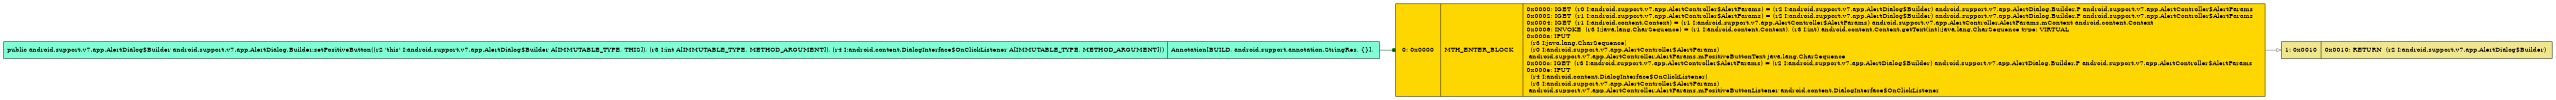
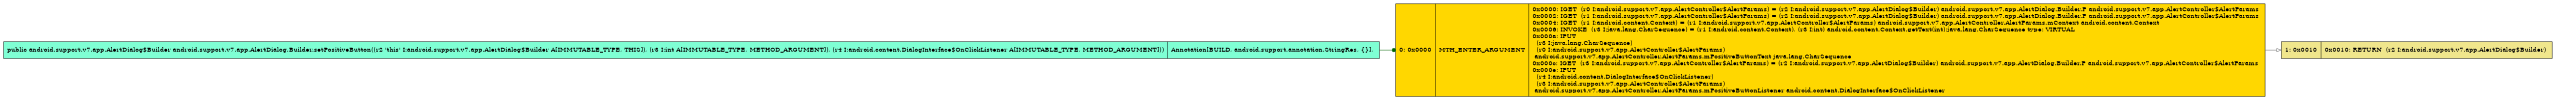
  digraph {
    rankdir=LR
    node [shape=record style=filled]
-   n1 [label="{0\:\ 0x0000|MTH_ENTER_BLOCK\l|0x0000: IGET  (r0 I:android.support.v7.app.AlertController$AlertParams) = (r2 I:android.support.v7.app.AlertDialog$Builder) android.support.v7.app.AlertDialog.Builder.P android.support.v7.app.AlertController$AlertParams \l0x0002: IGET  (r1 I:android.support.v7.app.AlertController$AlertParams) = (r2 I:android.support.v7.app.AlertDialog$Builder) android.support.v7.app.AlertDialog.Builder.P android.support.v7.app.AlertController$AlertParams \l0x0004: IGET  (r1 I:android.content.Context) = (r1 I:android.support.v7.app.AlertController$AlertParams) android.support.v7.app.AlertController.AlertParams.mContext android.content.Context \l0x0006: INVOKE  (r3 I:java.lang.CharSequence) = (r1 I:android.content.Context), (r3 I:int) android.content.Context.getText(int):java.lang.CharSequence type: VIRTUAL \l0x000a: IPUT  \l  (r3 I:java.lang.CharSequence)\l  (r0 I:android.support.v7.app.AlertController$AlertParams)\l android.support.v7.app.AlertController.AlertParams.mPositiveButtonText java.lang.CharSequence \l0x000c: IGET  (r3 I:android.support.v7.app.AlertController$AlertParams) = (r2 I:android.support.v7.app.AlertDialog$Builder) android.support.v7.app.AlertDialog.Builder.P android.support.v7.app.AlertController$AlertParams \l0x000e: IPUT  \l  (r4 I:android.content.DialogInterface$OnClickListener)\l  (r3 I:android.support.v7.app.AlertController$AlertParams)\l android.support.v7.app.AlertController.AlertParams.mPositiveButtonListener android.content.DialogInterface$OnClickListener \l}" fillcolor=gold]
+   n1 [label="{0\:\ 0x0000|MTH_ENTER_ARGUMENT\l|0x0000: IGET  (r0 I:android.support.v7.app.AlertController$AlertParams) = (r2 I:android.support.v7.app.AlertDialog$Builder) android.support.v7.app.AlertDialog.Builder.P android.support.v7.app.AlertController$AlertParams \l0x0002: IGET  (r1 I:android.support.v7.app.AlertController$AlertParams) = (r2 I:android.support.v7.app.AlertDialog$Builder) android.support.v7.app.AlertDialog.Builder.P android.support.v7.app.AlertController$AlertParams \l0x0004: IGET  (r1 I:android.content.Context) = (r1 I:android.support.v7.app.AlertController$AlertParams) android.support.v7.app.AlertController.AlertParams.mContext android.content.Context \l0x0006: INVOKE  (r3 I:java.lang.CharSequence) = (r1 I:android.content.Context), (r3 I:int) android.content.Context.getText(int):java.lang.CharSequence type: VIRTUAL \l0x000a: IPUT  \l  (r3 I:java.lang.CharSequence)\l  (r0 I:android.support.v7.app.AlertController$AlertParams)\l android.support.v7.app.AlertController.AlertParams.mPositiveButtonText java.lang.CharSequence \l0x000c: IGET  (r3 I:android.support.v7.app.AlertController$AlertParams) = (r2 I:android.support.v7.app.AlertDialog$Builder) android.support.v7.app.AlertDialog.Builder.P android.support.v7.app.AlertController$AlertParams \l0x000e: IPUT  \l  (r4 I:android.content.DialogInterface$OnClickListener)\l  (r3 I:android.support.v7.app.AlertController$AlertParams)\l android.support.v7.app.AlertController.AlertParams.mPositiveButtonListener android.content.DialogInterface$OnClickListener \l}" fillcolor=gold]
    n2 [label="{1\:\ 0x0010|0x0010: RETURN  (r2 I:android.support.v7.app.AlertDialog$Builder) \l}" fillcolor=khaki]
    n3 [label="{public android.support.v7.app.AlertDialog$Builder android.support.v7.app.AlertDialog.Builder.setPositiveButton((r2 'this' I:android.support.v7.app.AlertDialog$Builder A[IMMUTABLE_TYPE, THIS]), (r3 I:int A[IMMUTABLE_TYPE, METHOD_ARGUMENT]), (r4 I:android.content.DialogInterface$OnClickListener A[IMMUTABLE_TYPE, METHOD_ARGUMENT]))  | Annotation[BUILD, android.support.annotation.StringRes, \{\}], \l}" fillcolor=aquamarine]
    n1 -> n2 [color=gray40 arrowhead=onormal]
    n3 -> n1 [color=darkgreen arrowhead=dot]
  }
